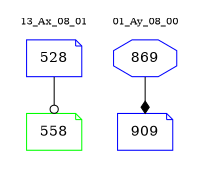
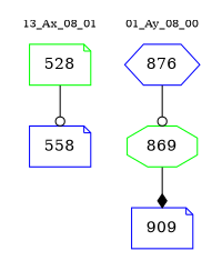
  digraph {
    node [color=blue shape=note]
    edge [arrowhead=odot color=black]
-   n1 [label=528]
-   n2 [color=green label=558]
-   n4 [label=869 shape=octagon]
+   n1 [color=green label=528]
+   n2 [label=558]
+   n3 [label=876 shape=hexagon]
+   n4 [color=green label=869 shape=octagon]
    n5 [label=909]
    subgraph cluster_1 {
      color=white
      fontsize=10
      label="13_Ax_08_01"
      n1
      n2
    }
    subgraph cluster_2 {
      color=white
      fontsize=10
      label="01_Ay_08_00"
+     n3
      n4
      n5
    }
    n1 -> n2
+   n3 -> n4
    n4 -> n5 [arrowhead=diamond]
  }
